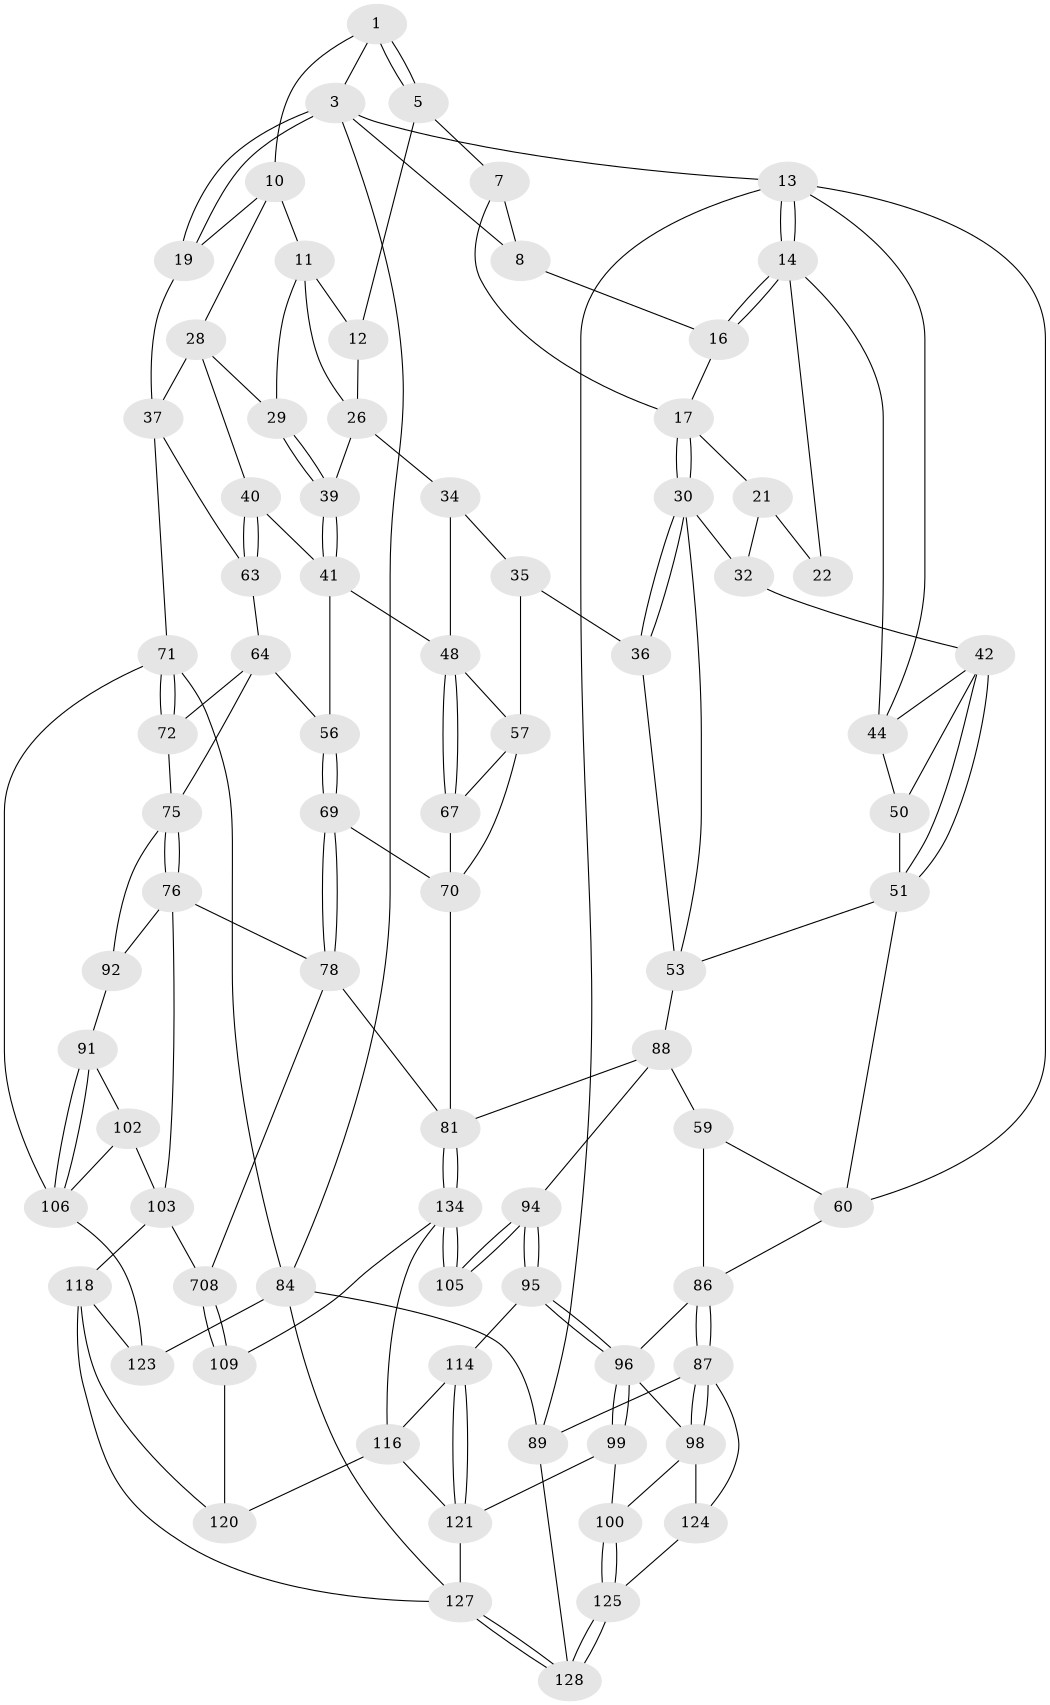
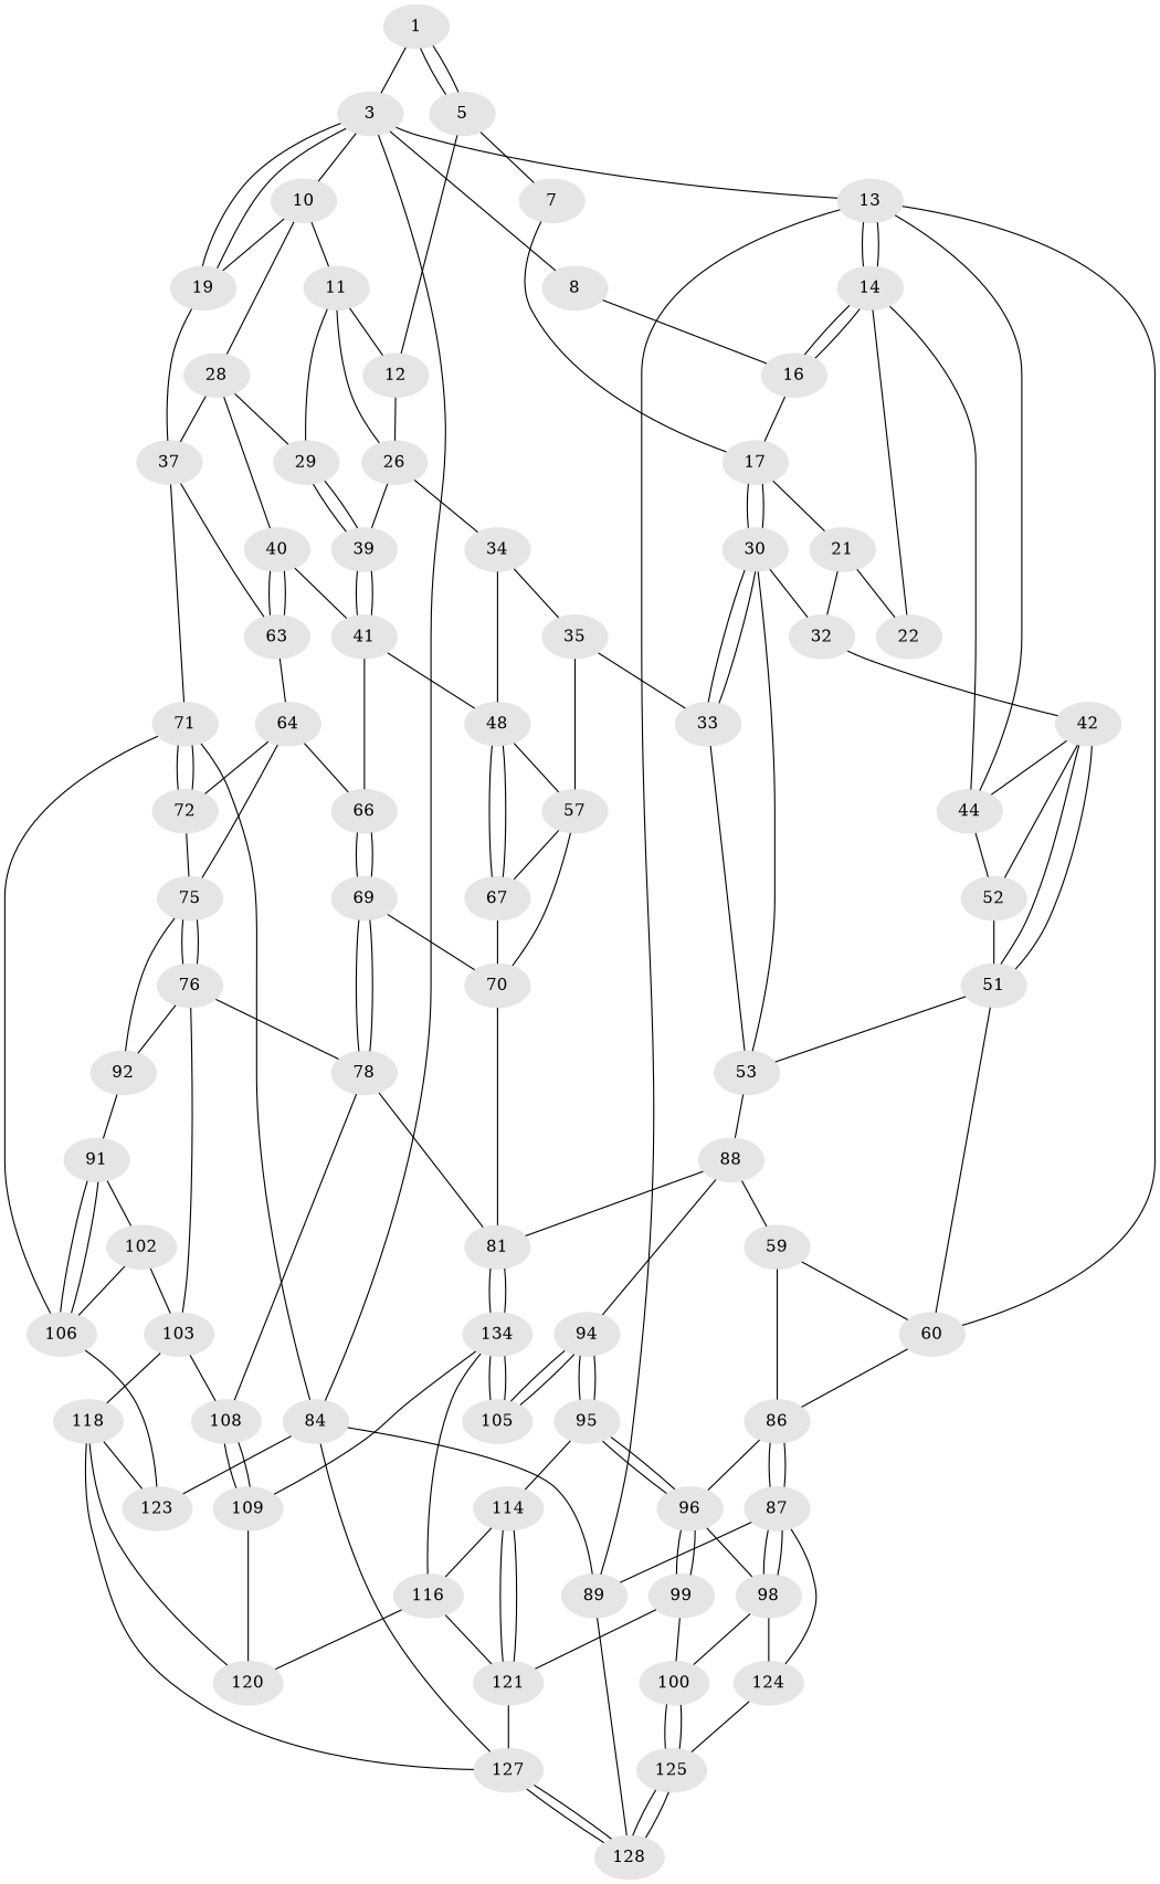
  graph {
    node [color=gray90 style=filled]
    1 [super="+2"]
    3 [super="+4"]
    5 [super="+6"]
    10 [super="+20"]
    8 [super="+9"]
    13 [super="+46"]
    19
    84 [super="+130"]
    7 [super="+16"]
    12 [super="+24"]
    11 [super="+25"]
    28 [super="+38"]
    n13 [label=16]
    14 [super="+23"]
    44 [super="+45"]
    60 [super="+61"]
    89
    37 [super="+62"]
    123
    127 [super="+129"]
    17 [super="+18"]
    26 [super="+27"]
    21 [super="+33"]
    30 [super="+31"]
    29
    40
    34
    39
    22
-   50
+   50 [label=52]
    86 [super="+93"]
    128 [super="+131"]
    32
-   36 [super="+54"]
+   36 [super="+54" label=33]
    53 [super="+55"]
    63
    71 [super="+85"]
    42 [super="+43"]
    35 [super="+56"]
    48 [super="+49"]
    41 [super="+47"]
    n42 [label=88 super="+83"]
    51 [super="+52"]
    57 [super="+68"]
    67
    70 [super="+74"]
    64 [super="+65"]
    72 [super="+73"]
    106 [super="+107"]
-   66 [label=56]
+   66
    69
    59
    81 [super="+82"]
    94
    n55 [label=134 super="+111"]
    95
    105
    87 [super="+88"]
    96 [super="+97"]
    75 [super="+79"]
    76 [super="+77"]
    n62 [label=92]
    78 [super="+80"]
-   108 [super="+113" label=708]
+   108 [super="+113"]
    91 [super="+92"]
    102
    103 [super="+112"]
    118 [super="+119"]
    109 [super="+110"]
    116 [super="+117"]
    98 [super="+101"]
    124
    99
    100
    125 [super="+126"]
    114 [super="+115"]
    121 [super="+122"]
    120
    1 -- 3
    1 -- 5
    1 -- 5
-   1 -- 10
+   3 -- 10
    3 -- 8
    3 -- 13
    3 -- 19
    3 -- 19
    3 -- 84
    5 -- 7
    5 -- 12 [weight=2]
    10 -- 19
    10 -- 11
    10 -- 28
    8 -- n13
    13 -- 14
    13 -- 14
    13 -- 44
    13 -- 60
    13 -- 89
    19 -- 37
    84 -- 89
    84 -- 123
    84 -- 127
-   7 -- 8 [weight=2]
    7 -- 17
    12 -- 26
    11 -- 12
    11 -- 26
    11 -- 29
    28 -- 37
    28 -- 29
    28 -- 40
    n13 -- 17
    14 -- n13
    14 -- n13
    14 -- 44
    14 -- 22
    44 -- 50
    60 -- 86
    89 -- 128
    37 -- 63
    37 -- 71
    127 -- 128
    127 -- 128
    17 -- 21
    17 -- 30
    17 -- 30
    26 -- 34
    26 -- 39
    21 -- 22 [weight=2]
    21 -- 32
    30 -- 32
    30 -- 36
    30 -- 36
    30 -- 53
    29 -- 39
    29 -- 39
    40 -- 63
    40 -- 63
    40 -- 41
    34 -- 35
    34 -- 48
    39 -- 41
    39 -- 41
    50 -- 51
    86 -- 87
    86 -- 87
    86 -- 96
    32 -- 42
    36 -- 53
    53 -- n42
    63 -- 64
    71 -- 84
    71 -- 72
    71 -- 72
    71 -- 106
    42 -- 44
    42 -- 50
    42 -- 51
    42 -- 51
    35 -- 36 [weight=2]
    35 -- 57
    48 -- 57
    48 -- 67
    48 -- 67
    41 -- 48
    41 -- 66
    n42 -- 59
    n42 -- 81
    n42 -- 94
    51 -- 60
    51 -- 53
    57 -- 67
    57 -- 70
    67 -- 70
    70 -- 81
    64 -- 72
    64 -- 66
    64 -- 75
    72 -- 75
    106 -- 123
    66 -- 69
    66 -- 69
    69 -- 70
    69 -- 78
    69 -- 78
    59 -- 60
    59 -- 86
    81 -- n55
    81 -- n55
    94 -- 95
    94 -- 95
    94 -- 105
    94 -- 105
    n55 -- 105
    n55 -- 105
    n55 -- 109
    n55 -- 116
    95 -- 96
    95 -- 96
    95 -- 114
    87 -- 89
    87 -- 98
    87 -- 98
    87 -- 124
    96 -- 98
    96 -- 99
    96 -- 99
    75 -- 76
    75 -- 76
    75 -- n62
    76 -- n62
    76 -- 78
    76 -- 103
    n62 -- 91
    78 -- 81
    78 -- 108
    108 -- 109 [weight=2]
    108 -- 109
    91 -- 106
    91 -- 106
    91 -- 102
    102 -- 106
    102 -- 103
    103 -- 108
    103 -- 118
    118 -- 123
    118 -- 127
    118 -- 120
    109 -- 120
    116 -- 121
    116 -- 120
    98 -- 124
    98 -- 100
    124 -- 125
    99 -- 100
    99 -- 121
    100 -- 125
    100 -- 125
    125 -- 128 [weight=2]
    125 -- 128
    114 -- 116
    114 -- 121
    114 -- 121
    121 -- 127
  }
